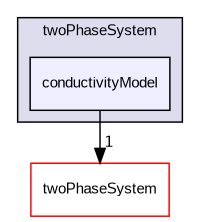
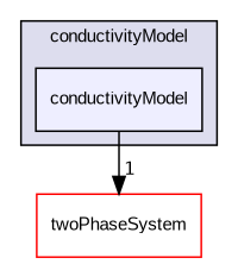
  digraph {
    compound=true
    fontname="Liberation Sans"
    node [fontname="Liberation Sans" fontsize=10 shape=box]
    n1 [fillcolor="#eeeeff" label=conductivityModel pencolor=black style=filled]
    n2 [color=red label=twoPhaseSystem]
    subgraph cluster_1 {
      bgcolor="#ddddee"
      fontsize=10
-     label=twoPhaseSystem
+     label=conductivityModel
      pencolor=black
      n1
    }
    n1 -> n2 [headlabel=1 labeldistance=1.5 labelfontname=Helvetica labelfontsize=10 fontname="Liberation Sans"]
  }
